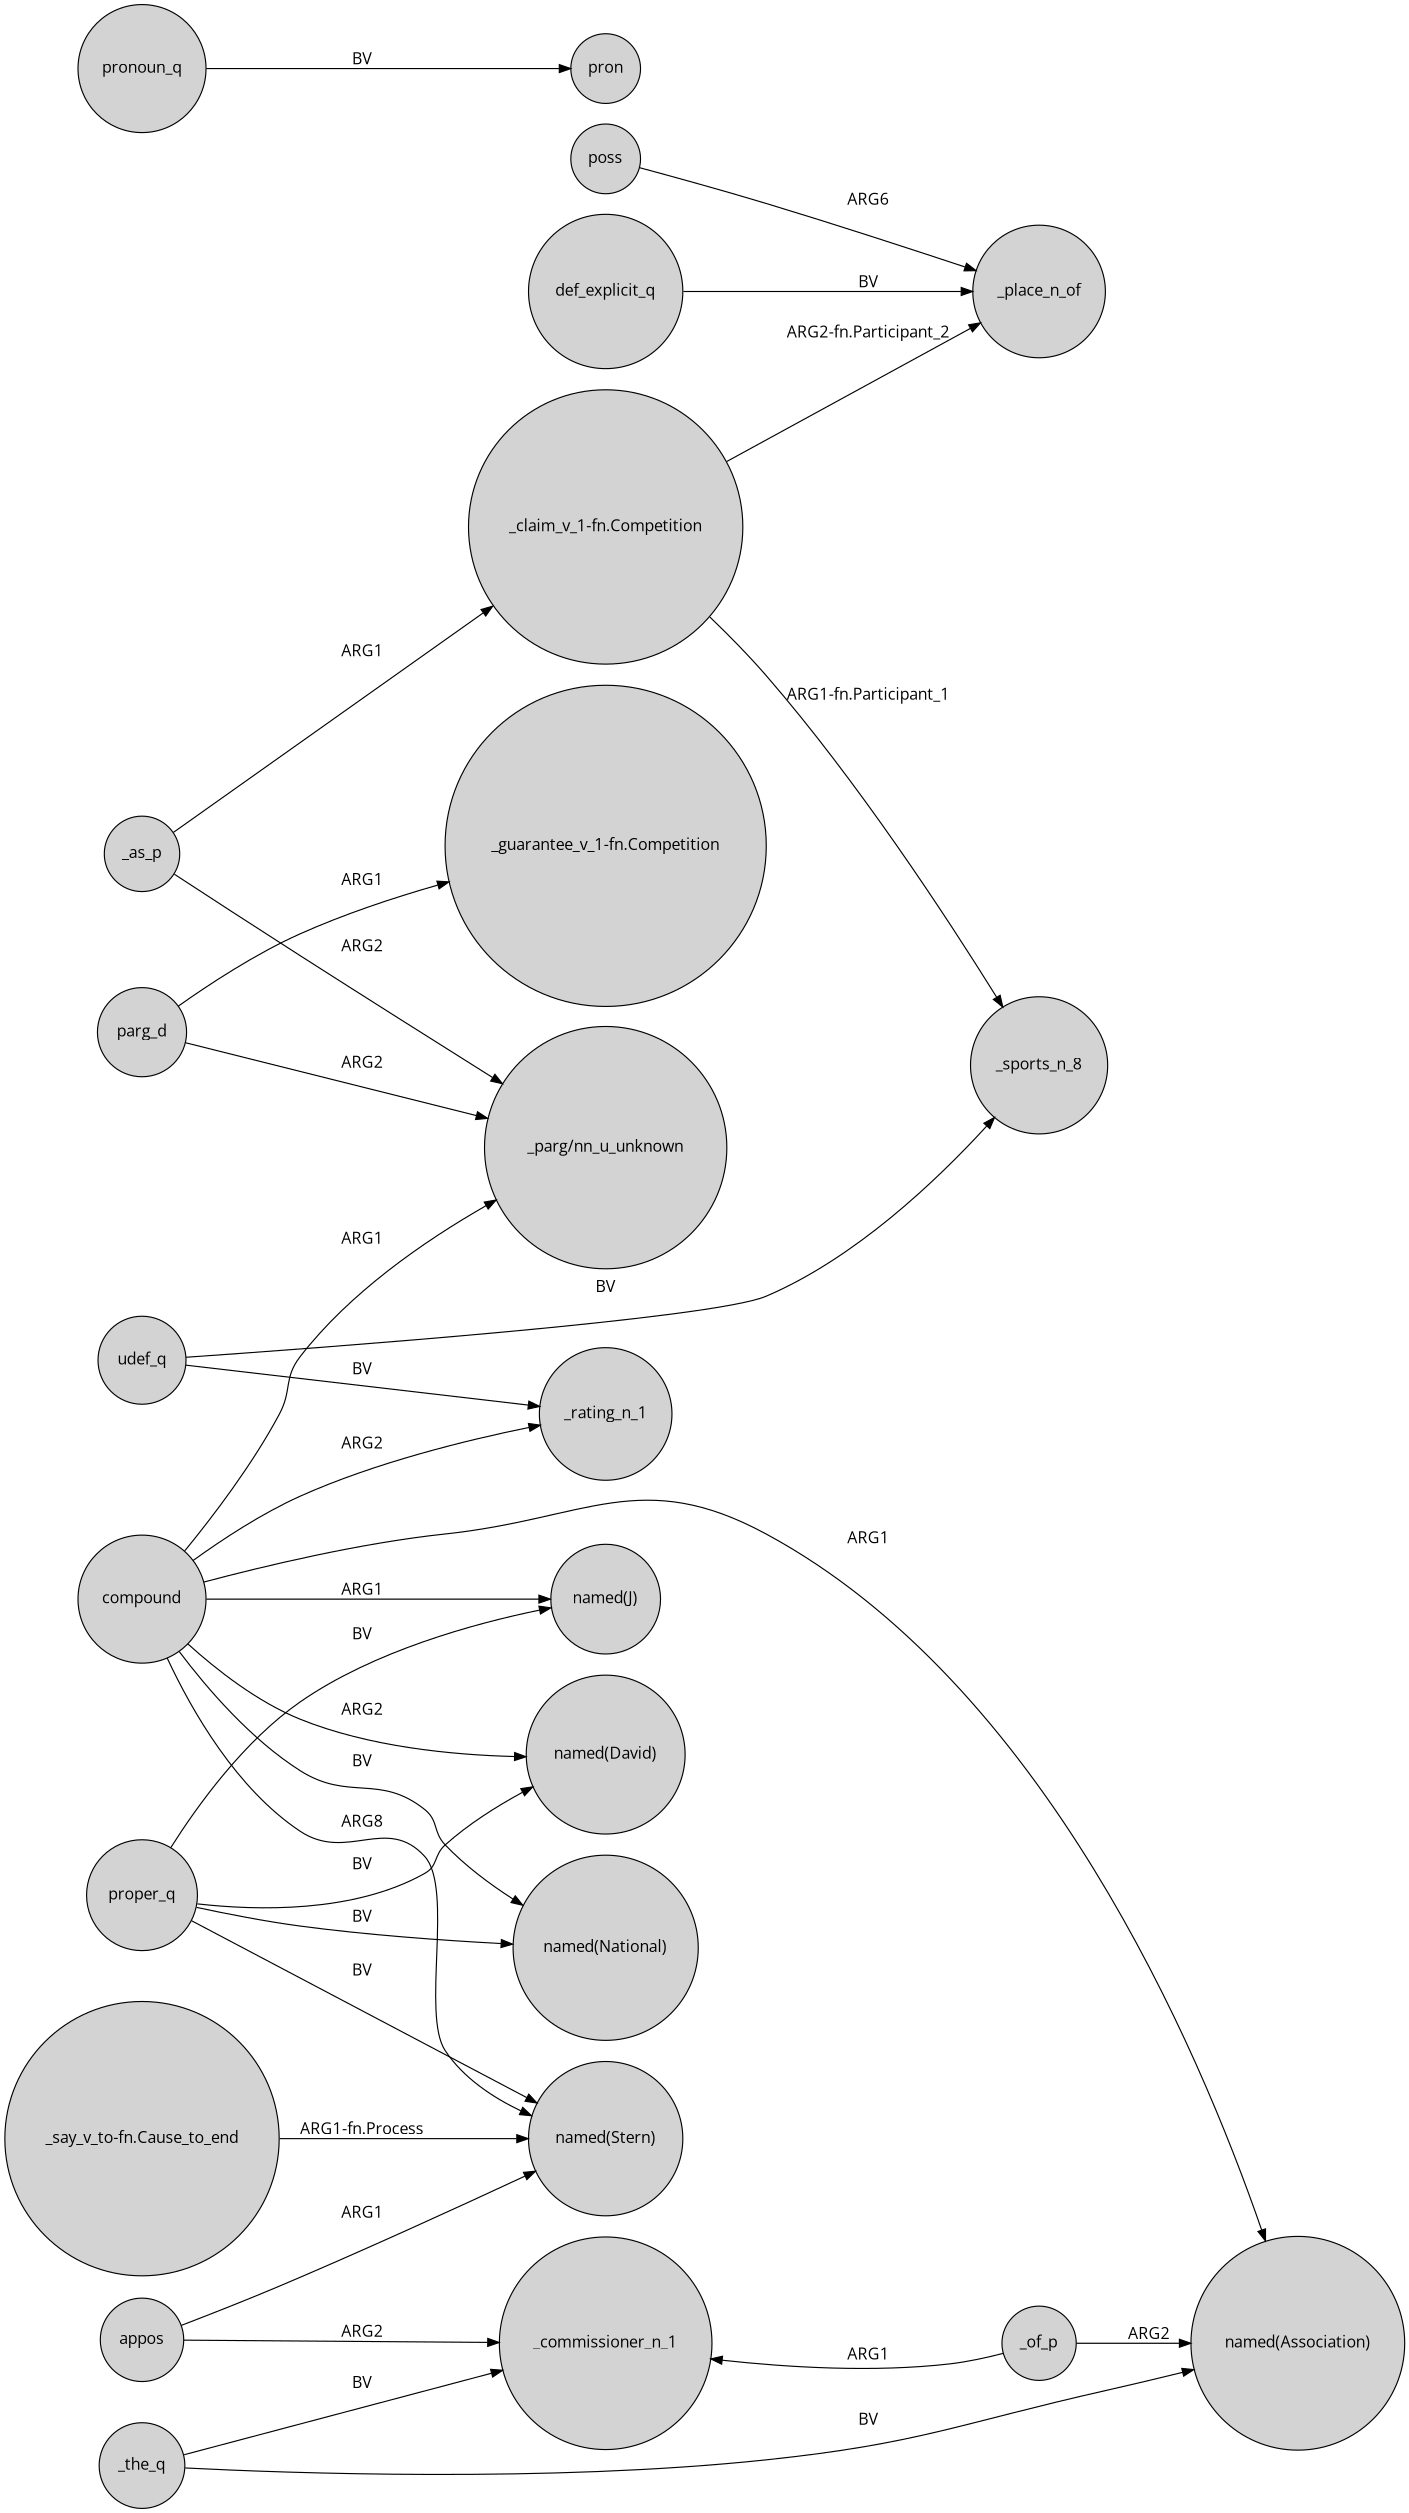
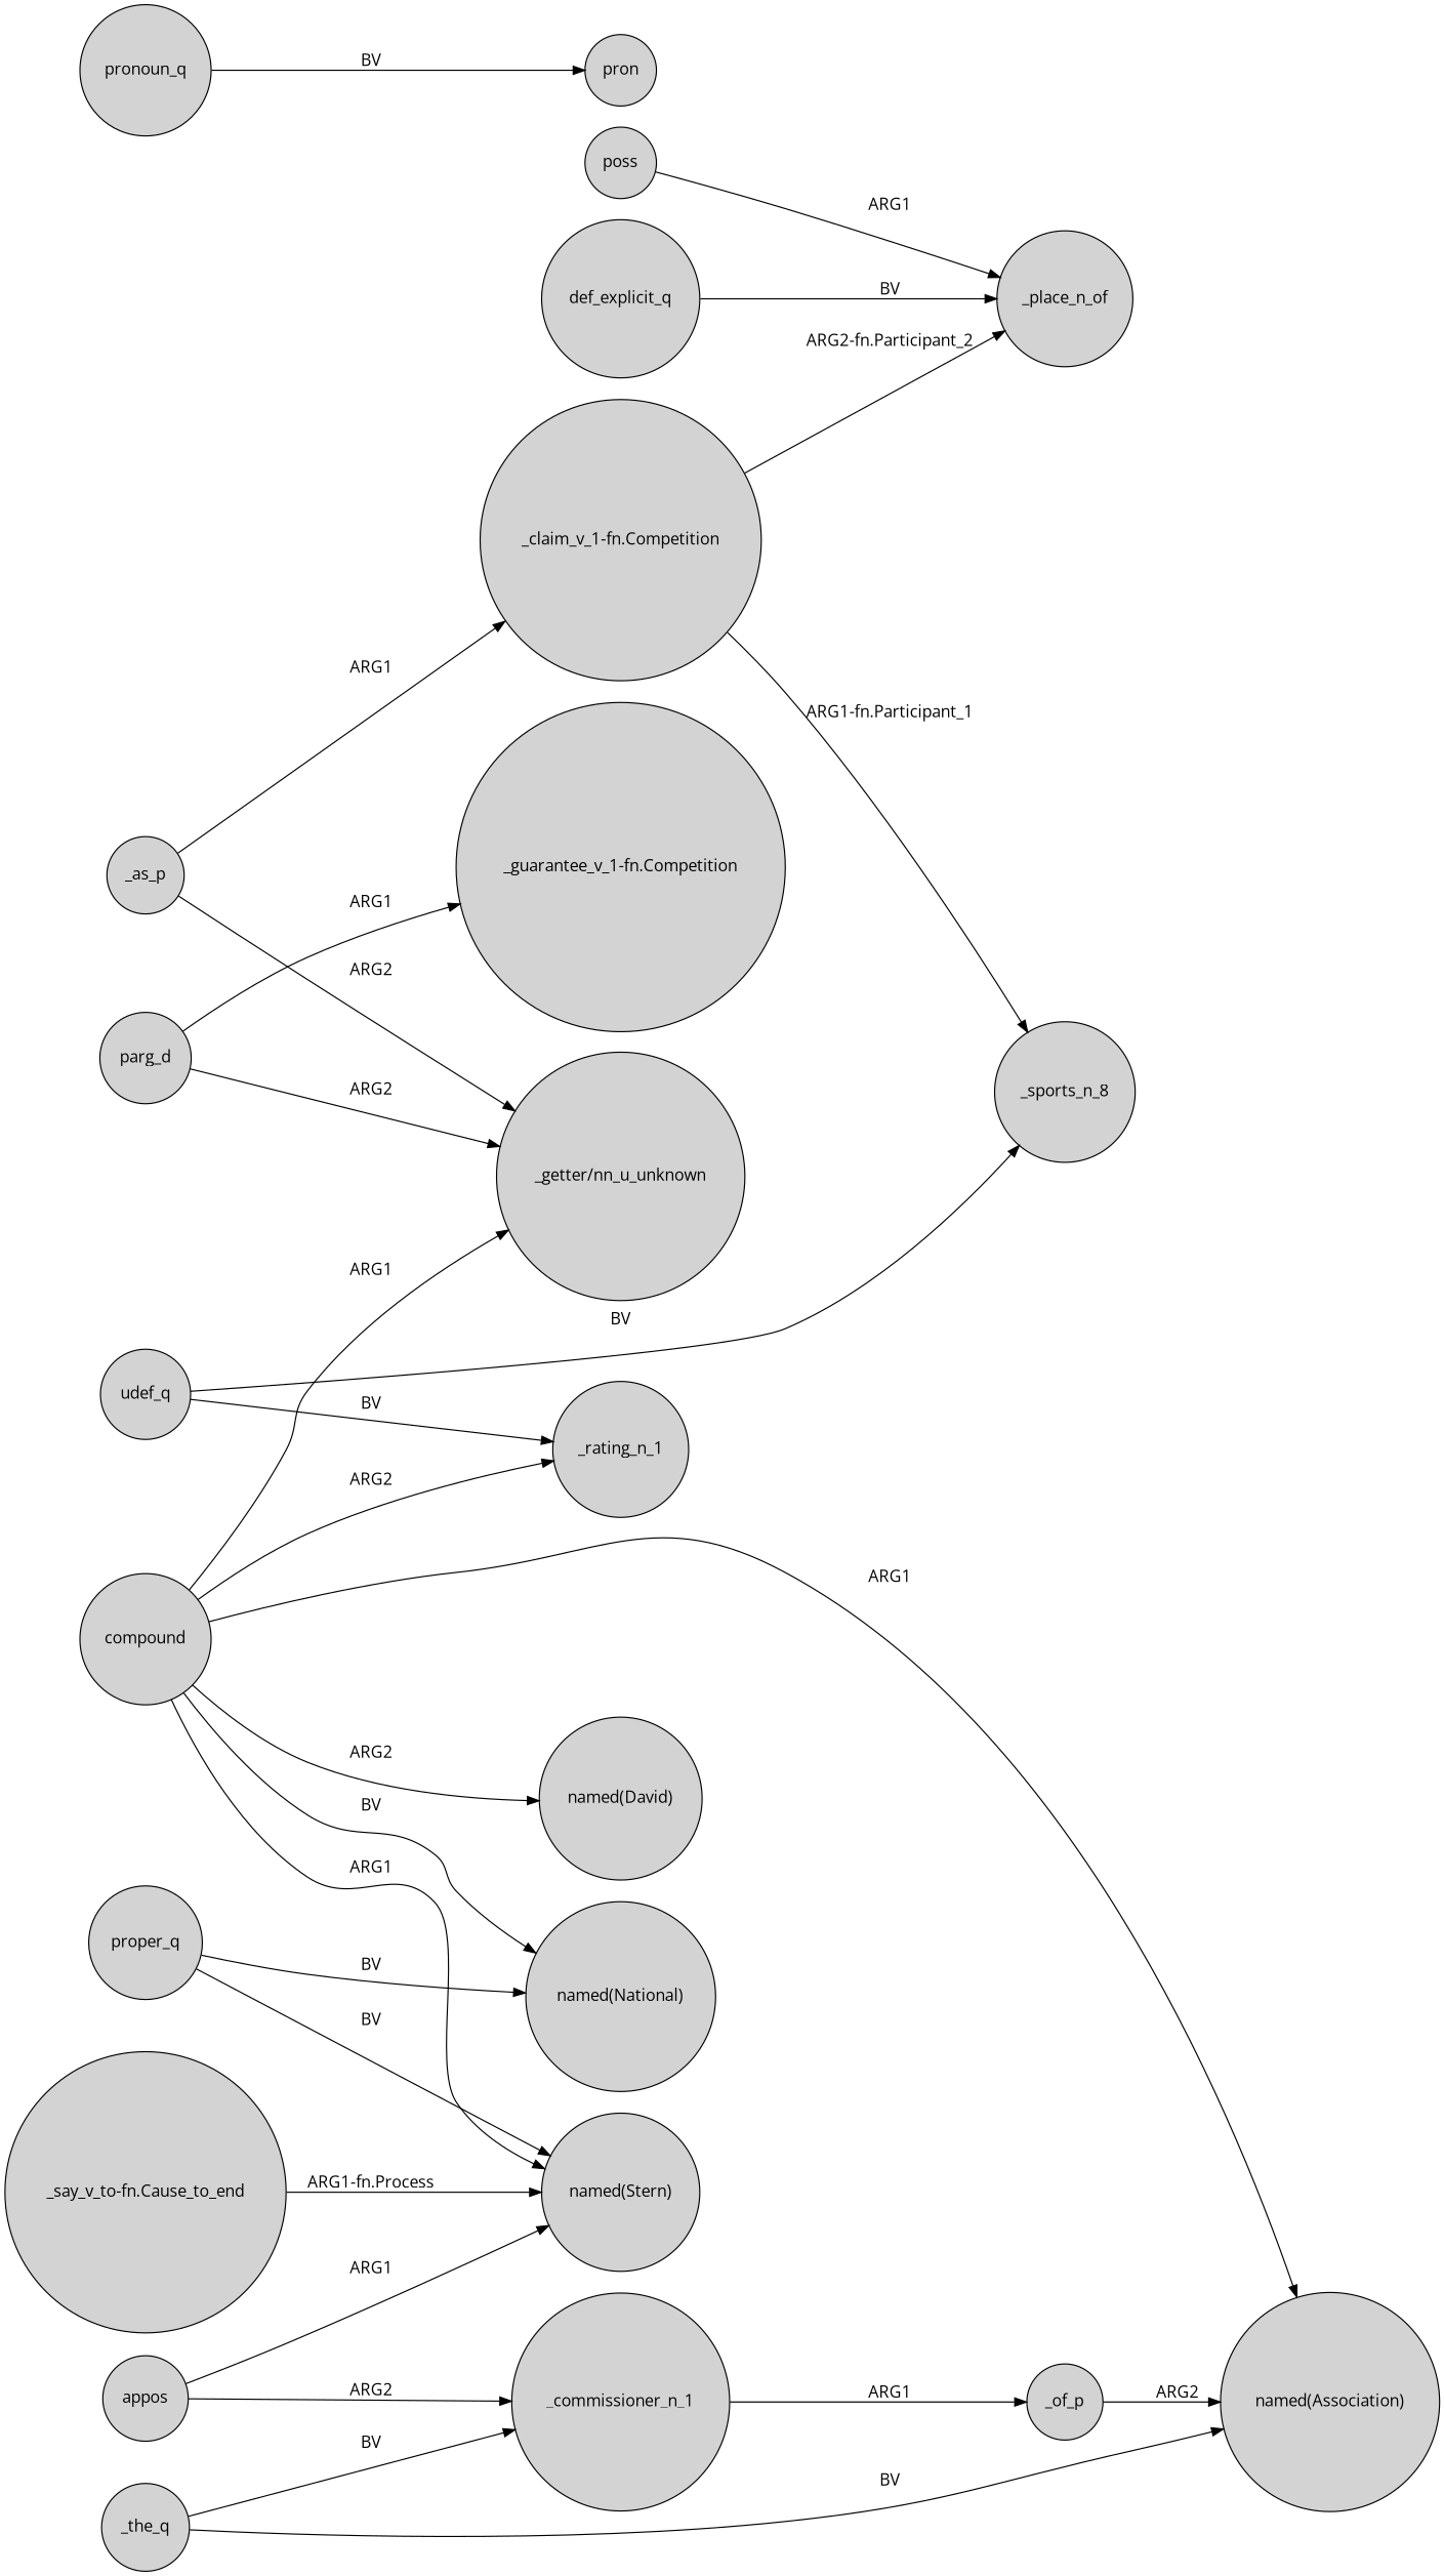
  digraph {
    fontname="Open Sans"
    rankdir=LR
    node [fontname="Open Sans" shape=circle style=filled]
    edge [fontname="Open Sans"]
    "_claim_v_1-fn.Competition"
    _place_n_of
    n3 [label=_sports_n_8]
    udef_q
    _rating_n_1
    poss
    compound
-   "_getter/nn_u_unknown" [label="_parg/nn_u_unknown"]
-   "named(J)"
+   "_getter/nn_u_unknown"
    "named(Association)"
    "named(National)"
    "named(Stern)"
    "named(David)"
    "_say_v_to-fn.Cause_to_end"
    _as_p
    _of_p
    _commissioner_n_1
    pronoun_q
    pron
    parg_d
    "_guarantee_v_1-fn.Competition"
    _the_q
    proper_q
    appos
    def_explicit_q
    "_claim_v_1-fn.Competition" -> _place_n_of [label="ARG2-fn.Participant_2"]
    "_claim_v_1-fn.Competition" -> n3 [label="ARG1-fn.Participant_1"]
    udef_q -> n3 [label=BV]
    udef_q -> _rating_n_1 [label=BV]
-   poss -> _place_n_of [label=ARG6]
+   poss -> _place_n_of [label=ARG1]
    compound -> _rating_n_1 [label=ARG2]
    compound -> "_getter/nn_u_unknown" [label=ARG1]
-   compound -> "named(J)" [label=ARG1]
    compound -> "named(Association)" [label=ARG1]
    compound -> "named(National)" [label=BV]
-   compound -> "named(Stern)" [label=ARG8]
+   compound -> "named(Stern)" [label=ARG1]
    compound -> "named(David)" [label=ARG2]
    "_say_v_to-fn.Cause_to_end" -> "named(Stern)" [label="ARG1-fn.Process"]
    _as_p -> "_claim_v_1-fn.Competition" [label=ARG1]
    _as_p -> "_getter/nn_u_unknown" [label=ARG2]
    _of_p -> "named(Association)" [label=ARG2]
-   _of_p -> _commissioner_n_1 [label=ARG1]
+   _commissioner_n_1 -> _of_p [label=ARG1]
    pronoun_q -> pron [label=BV]
    parg_d -> "_getter/nn_u_unknown" [label=ARG2]
    parg_d -> "_guarantee_v_1-fn.Competition" [label=ARG1]
    _the_q -> "named(Association)" [label=BV]
    _the_q -> _commissioner_n_1 [label=BV]
-   proper_q -> "named(J)" [label=BV]
    proper_q -> "named(National)" [label=BV]
    proper_q -> "named(Stern)" [label=BV]
-   proper_q -> "named(David)" [label=BV]
    appos -> "named(Stern)" [label=ARG1]
    appos -> _commissioner_n_1 [label=ARG2]
    def_explicit_q -> _place_n_of [label=BV]
  }
